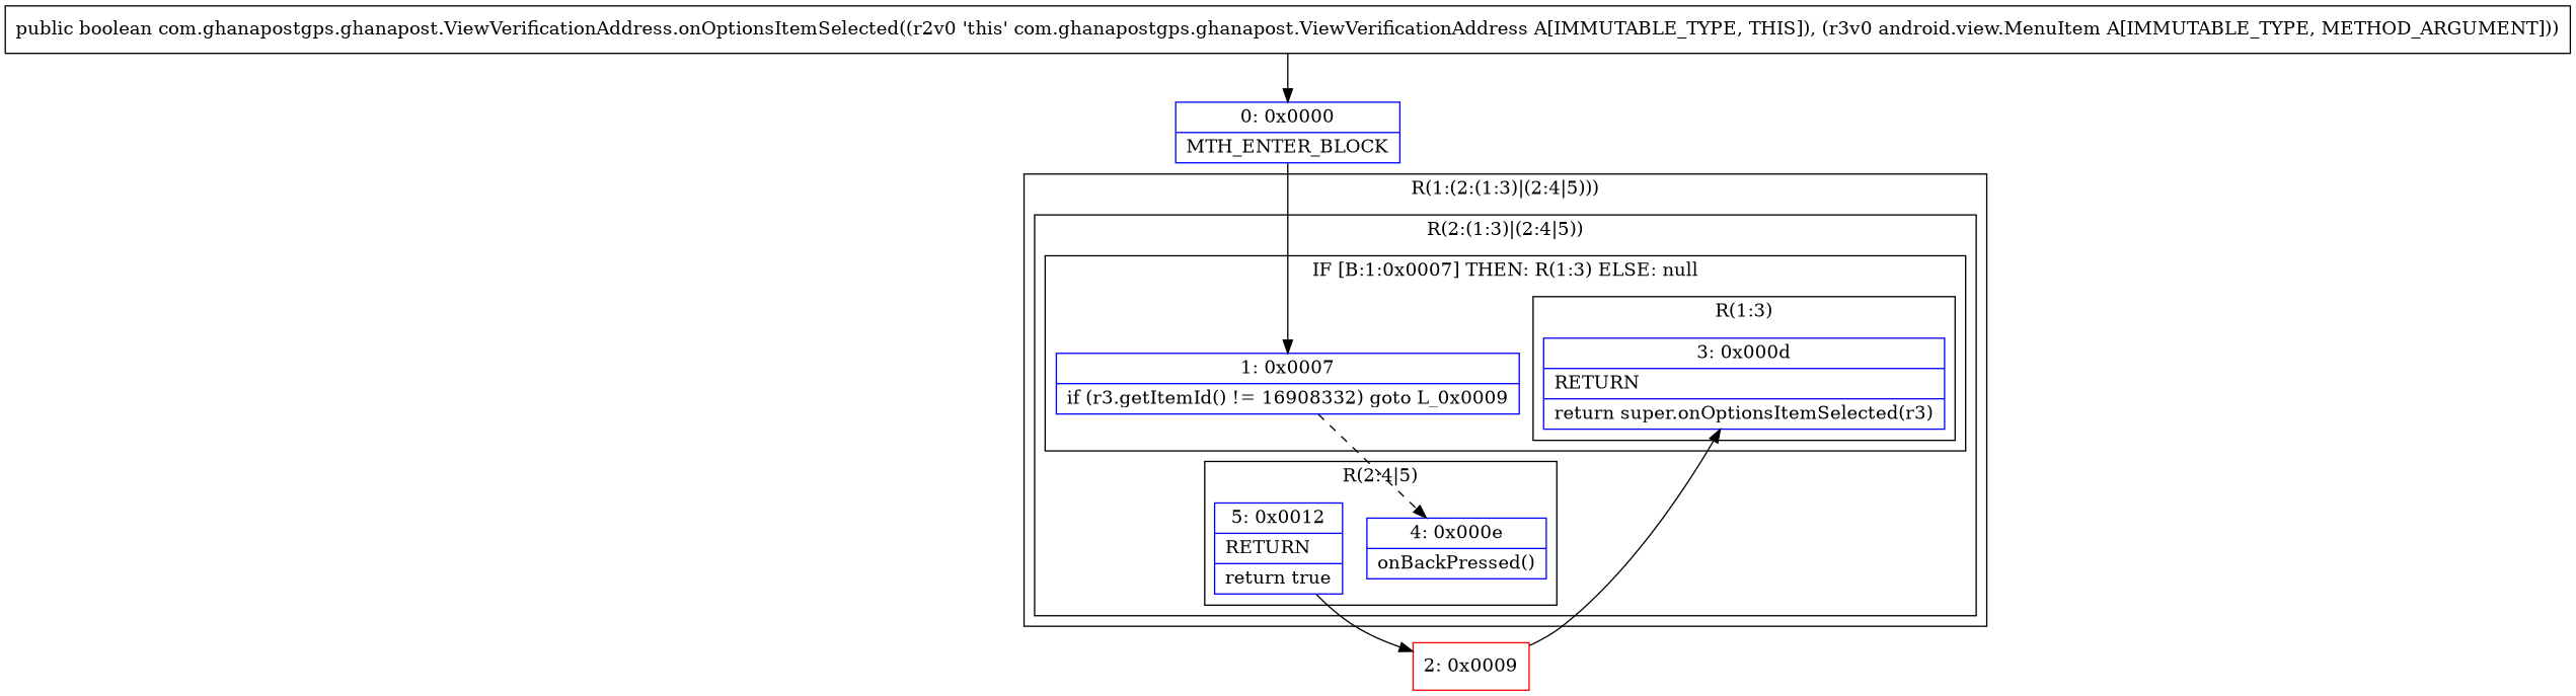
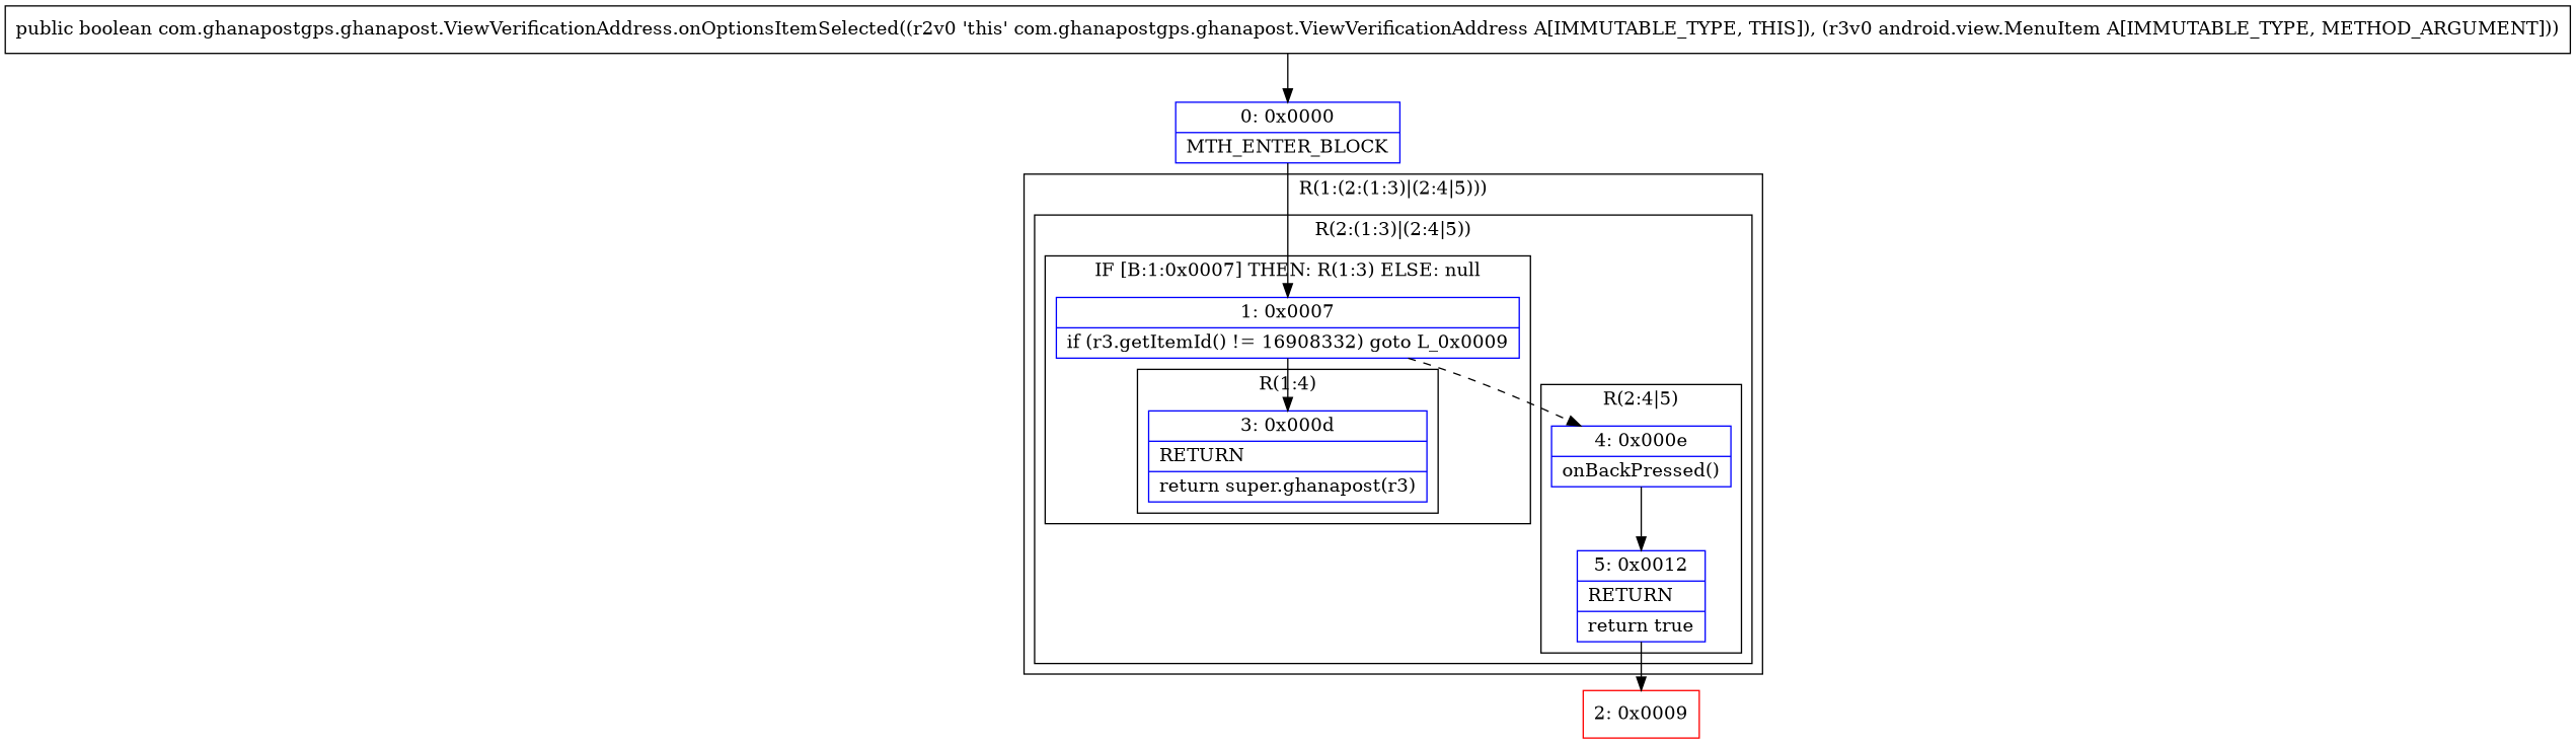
  digraph {
    node [color=blue shape=record]
-   n1 [label="{3\:\ 0x000d|RETURN\l|return super.onOptionsItemSelected(r3)\l}"]
+   n1 [label="{3\:\ 0x000d|RETURN\l|return super.ghanapost(r3)\l}"]
    n2 [label="{1\:\ 0x0007|if (r3.getItemId() != 16908332) goto L_0x0009\l}"]
    n3 [label="{4\:\ 0x000e|onBackPressed()\l}"]
    n4 [label="{5\:\ 0x0012|RETURN\l|return true\l}"]
    n5 [color=red label="{2\:\ 0x0009}"]
    n6 [label="{0\:\ 0x0000|MTH_ENTER_BLOCK\l}"]
    n7 [label="{public boolean com.ghanapostgps.ghanapost.ViewVerificationAddress.onOptionsItemSelected((r2v0 'this' com.ghanapostgps.ghanapost.ViewVerificationAddress A[IMMUTABLE_TYPE, THIS]), (r3v0 android.view.MenuItem A[IMMUTABLE_TYPE, METHOD_ARGUMENT])) }" color=""]
    subgraph cluster_1 {
      label="R(1:(2:(1:3)|(2:4|5)))"
      subgraph cluster_2 {
        label="R(2:(1:3)|(2:4|5))"
        subgraph cluster_3 {
          label="IF [B:1:0x0007] THEN: R(1:3) ELSE: null"
          n2
          subgraph cluster_4 {
-           label="R(1:3)"
+           label="R(1:4)"
            n1
          }
        }
        subgraph cluster_5 {
          label="R(2:4|5)"
          n3
          n4
        }
      }
    }
    n2 -> n3 [style=dashed]
+   n3 -> n4
    n4 -> n5
-   n5 -> n1
+   n2 -> n1
    n6 -> n2
    n7 -> n6
  }
